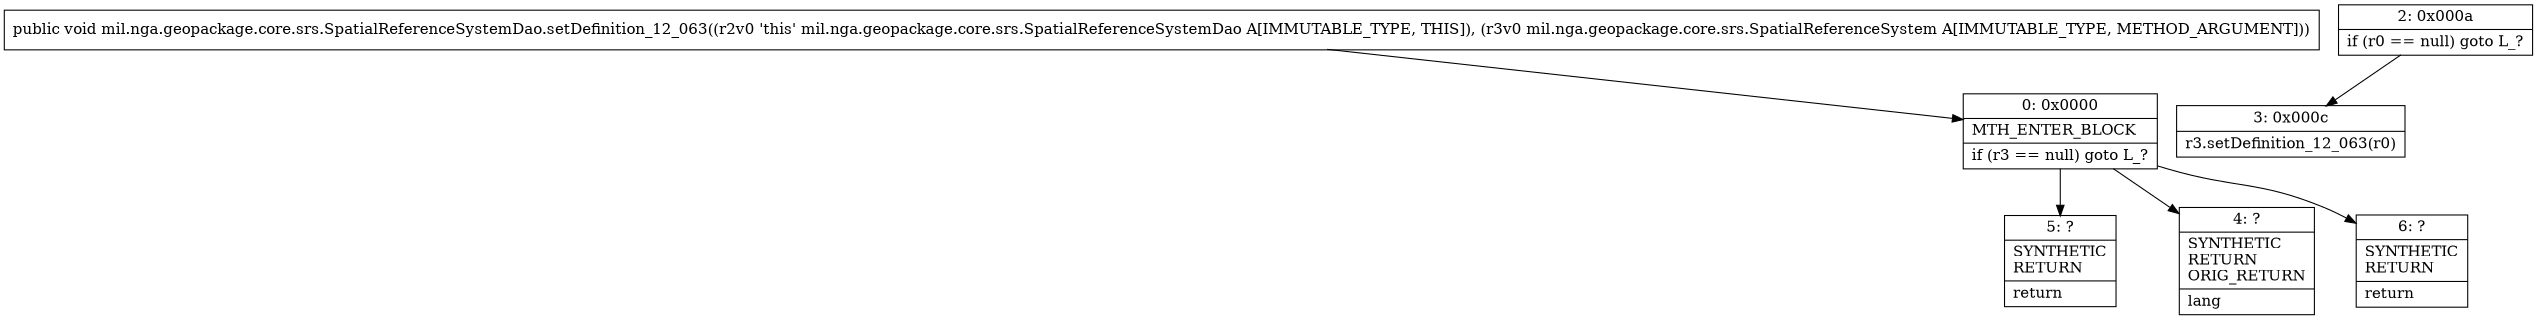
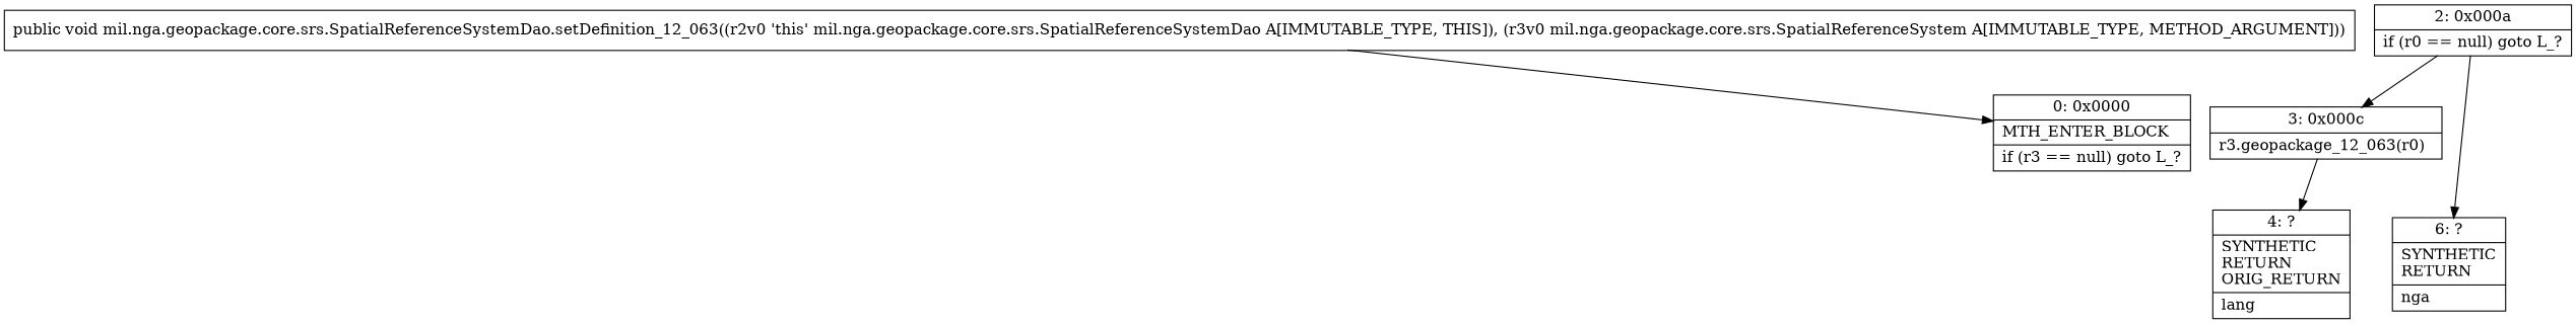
  digraph {
    node [shape=record]
    n1 [label="{0\:\ 0x0000|MTH_ENTER_BLOCK\l|if (r3 == null) goto L_?\l}"]
-   n2 [label="{5\:\ ?|SYNTHETIC\lRETURN\l|return\l}"]
    n3 [label="{2\:\ 0x000a|if (r0 == null) goto L_?\l}"]
-   n4 [label="{3\:\ 0x000c|r3.setDefinition_12_063(r0)\l}"]
-   n5 [label="{6\:\ ?|SYNTHETIC\lRETURN\l|return\l}"]
+   n4 [label="{3\:\ 0x000c|r3.geopackage_12_063(r0)\l}"]
+   n5 [label="{6\:\ ?|SYNTHETIC\lRETURN\l|nga\l}"]
    n6 [label="{4\:\ ?|SYNTHETIC\lRETURN\lORIG_RETURN\l|lang\l}"]
    n7 [label="{public void mil.nga.geopackage.core.srs.SpatialReferenceSystemDao.setDefinition_12_063((r2v0 'this' mil.nga.geopackage.core.srs.SpatialReferenceSystemDao A[IMMUTABLE_TYPE, THIS]), (r3v0 mil.nga.geopackage.core.srs.SpatialReferenceSystem A[IMMUTABLE_TYPE, METHOD_ARGUMENT])) }"]
-   n1 -> n2
    n3 -> n4 [style=solid]
-   n1 -> n5
-   n1 -> n6
+   n3 -> n5
+   n4 -> n6
    n7 -> n1
  }
